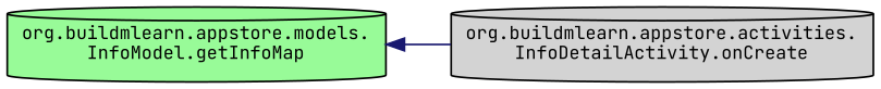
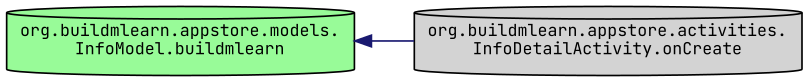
  digraph {
    rankdir=LR
    fontname="JetBrains Mono"
    node [color=black fontname="JetBrains Mono" fontsize=10 shape=cylinder style=filled]
-   n1 [fillcolor=palegreen fontcolor=black height=0.2 label="org.buildmlearn.appstore.models.\lInfoModel.getInfoMap" width=0.4]
+   n1 [fillcolor=palegreen fontcolor=black height=0.2 label="org.buildmlearn.appstore.models.\lInfoModel.buildmlearn" width=0.4]
    n2 [height=0.2 label="org.buildmlearn.appstore.activities.\lInfoDetailActivity.onCreate" width=0.4 fillcolor=lightgrey]
    n1 -> n2 [color=midnightblue dir=back fontname="JetBrains Mono" fontsize=10 labelfontname=Helvetica labelfontsize=10 style=solid]
  }
